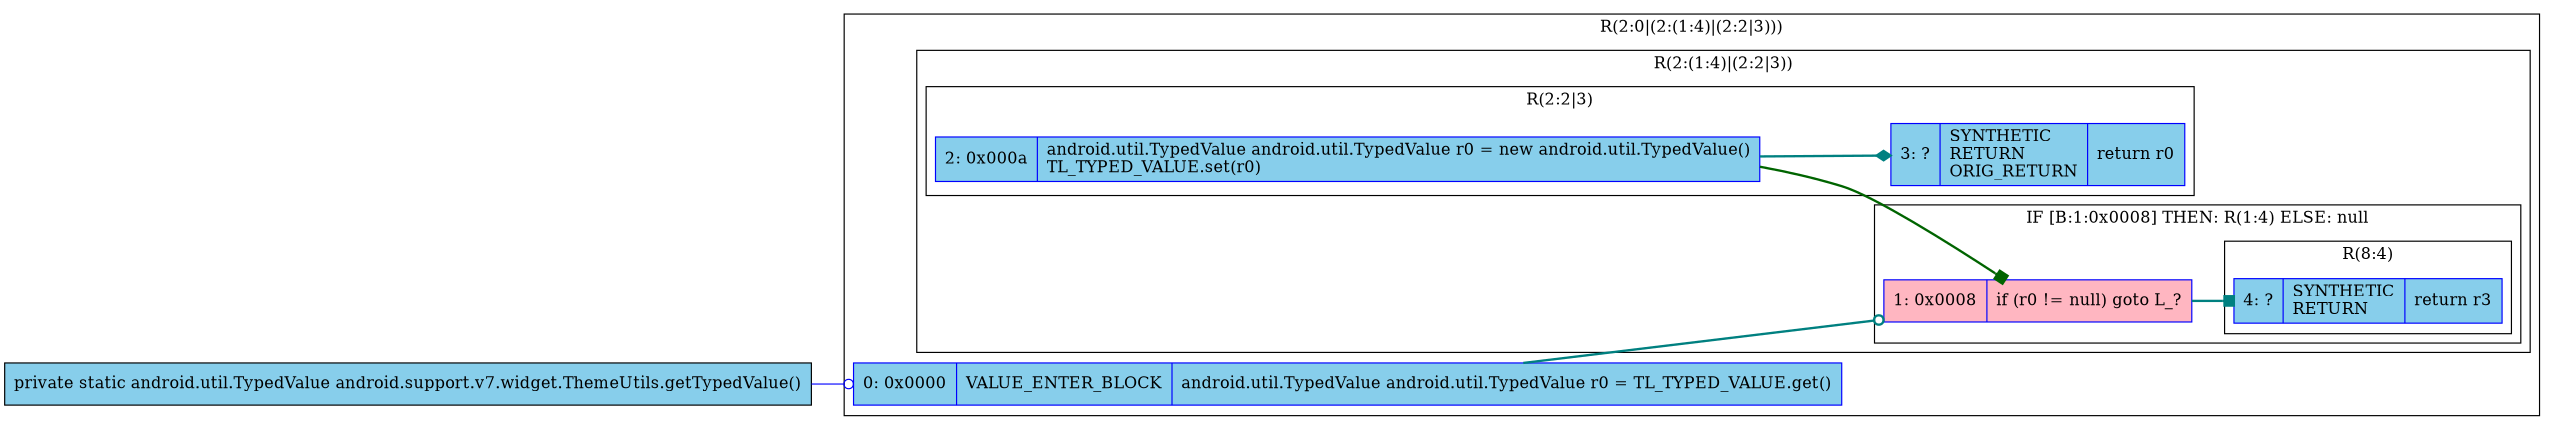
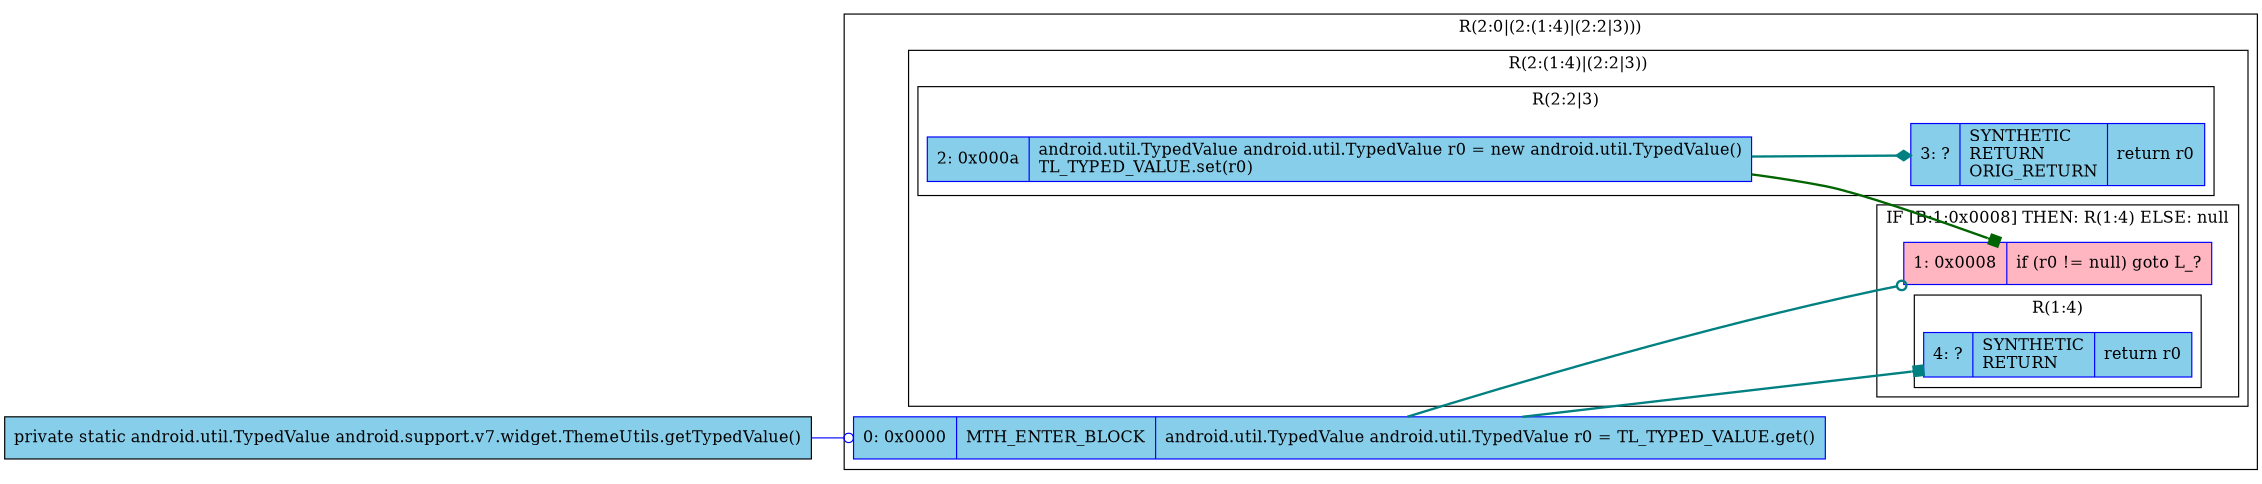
  digraph {
    rankdir=LR
    node [color=blue fillcolor=skyblue shape=record style=filled]
    edge [arrowhead=box color=teal style=bold]
-   n1 [label="{4\:\ ?|SYNTHETIC\lRETURN\l|return r3\l}"]
+   n1 [label="{4\:\ ?|SYNTHETIC\lRETURN\l|return r0\l}"]
    n2 [fillcolor=lightpink label="{1\:\ 0x0008|if (r0 != null) goto L_?\l}"]
    n3 [label="{2\:\ 0x000a|android.util.TypedValue android.util.TypedValue r0 = new android.util.TypedValue()\lTL_TYPED_VALUE.set(r0)\l}"]
    n4 [label="{3\:\ ?|SYNTHETIC\lRETURN\lORIG_RETURN\l|return r0\l}"]
-   n5 [label="{0\:\ 0x0000|VALUE_ENTER_BLOCK\l|android.util.TypedValue android.util.TypedValue r0 = TL_TYPED_VALUE.get()\l}"]
+   n5 [label="{0\:\ 0x0000|MTH_ENTER_BLOCK\l|android.util.TypedValue android.util.TypedValue r0 = TL_TYPED_VALUE.get()\l}"]
    n6 [label="{private static android.util.TypedValue android.support.v7.widget.ThemeUtils.getTypedValue() }" color=""]
    subgraph cluster_1 {
      label="R(2:0|(2:(1:4)|(2:2|3)))"
      n5
      subgraph cluster_2 {
        label="R(2:(1:4)|(2:2|3))"
        subgraph cluster_3 {
          label="IF [B:1:0x0008] THEN: R(1:4) ELSE: null"
          n2
          subgraph cluster_4 {
-           label="R(8:4)"
+           label="R(1:4)"
            n1
          }
        }
        subgraph cluster_5 {
          label="R(2:2|3)"
          n3
          n4
        }
      }
    }
-   n2 -> n1
+   n5 -> n1
    n3 -> n2 [color=darkgreen]
    n3 -> n4 [arrowhead=diamond]
    n5 -> n2 [arrowhead=odot]
    n6 -> n5 [arrowhead=odot color=blue style=solid]
  }
